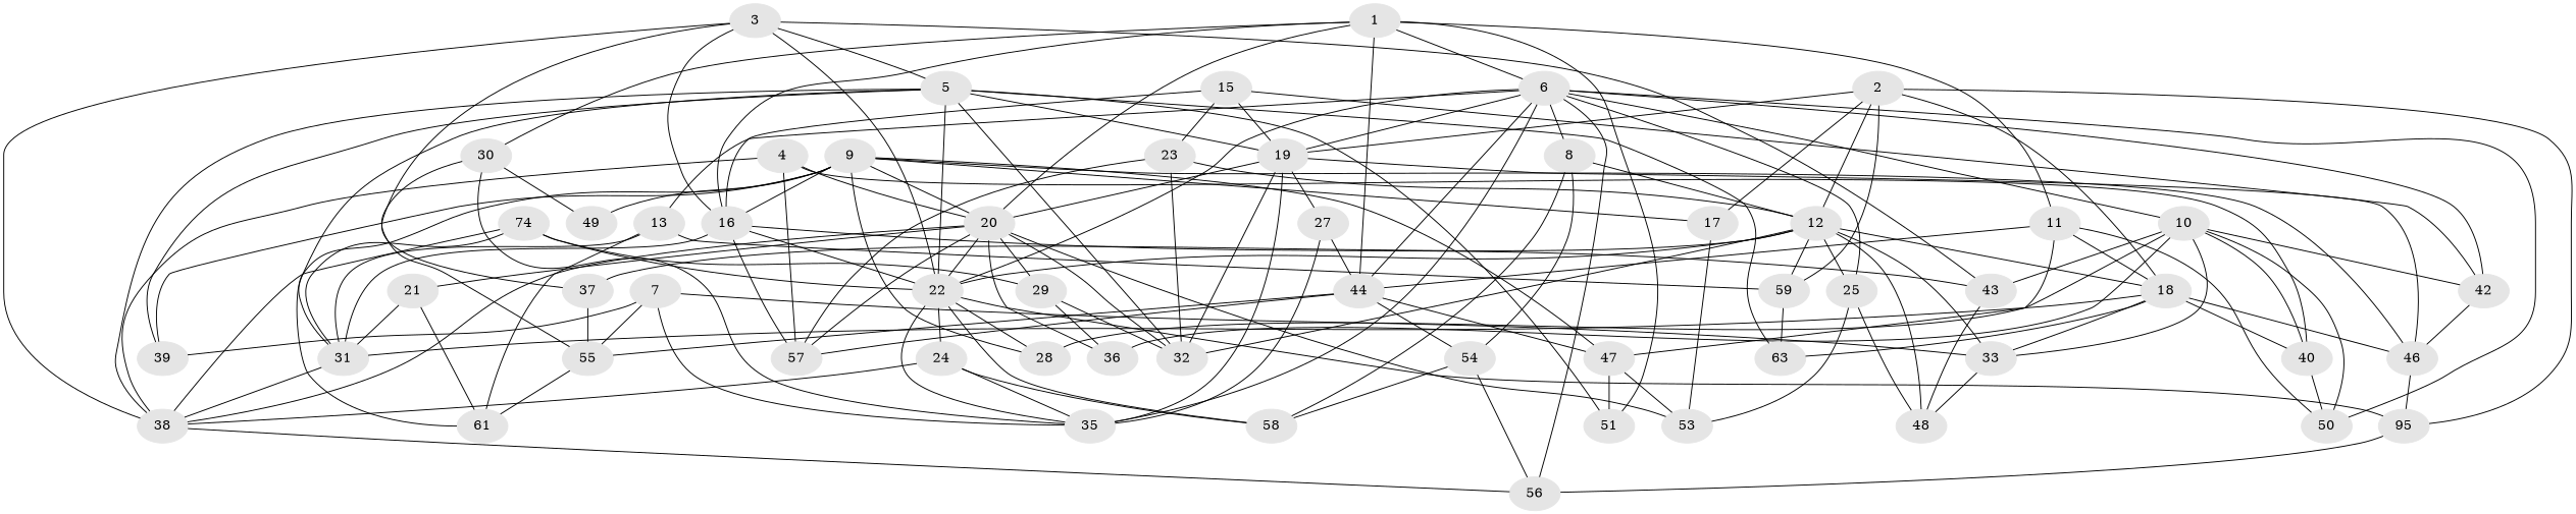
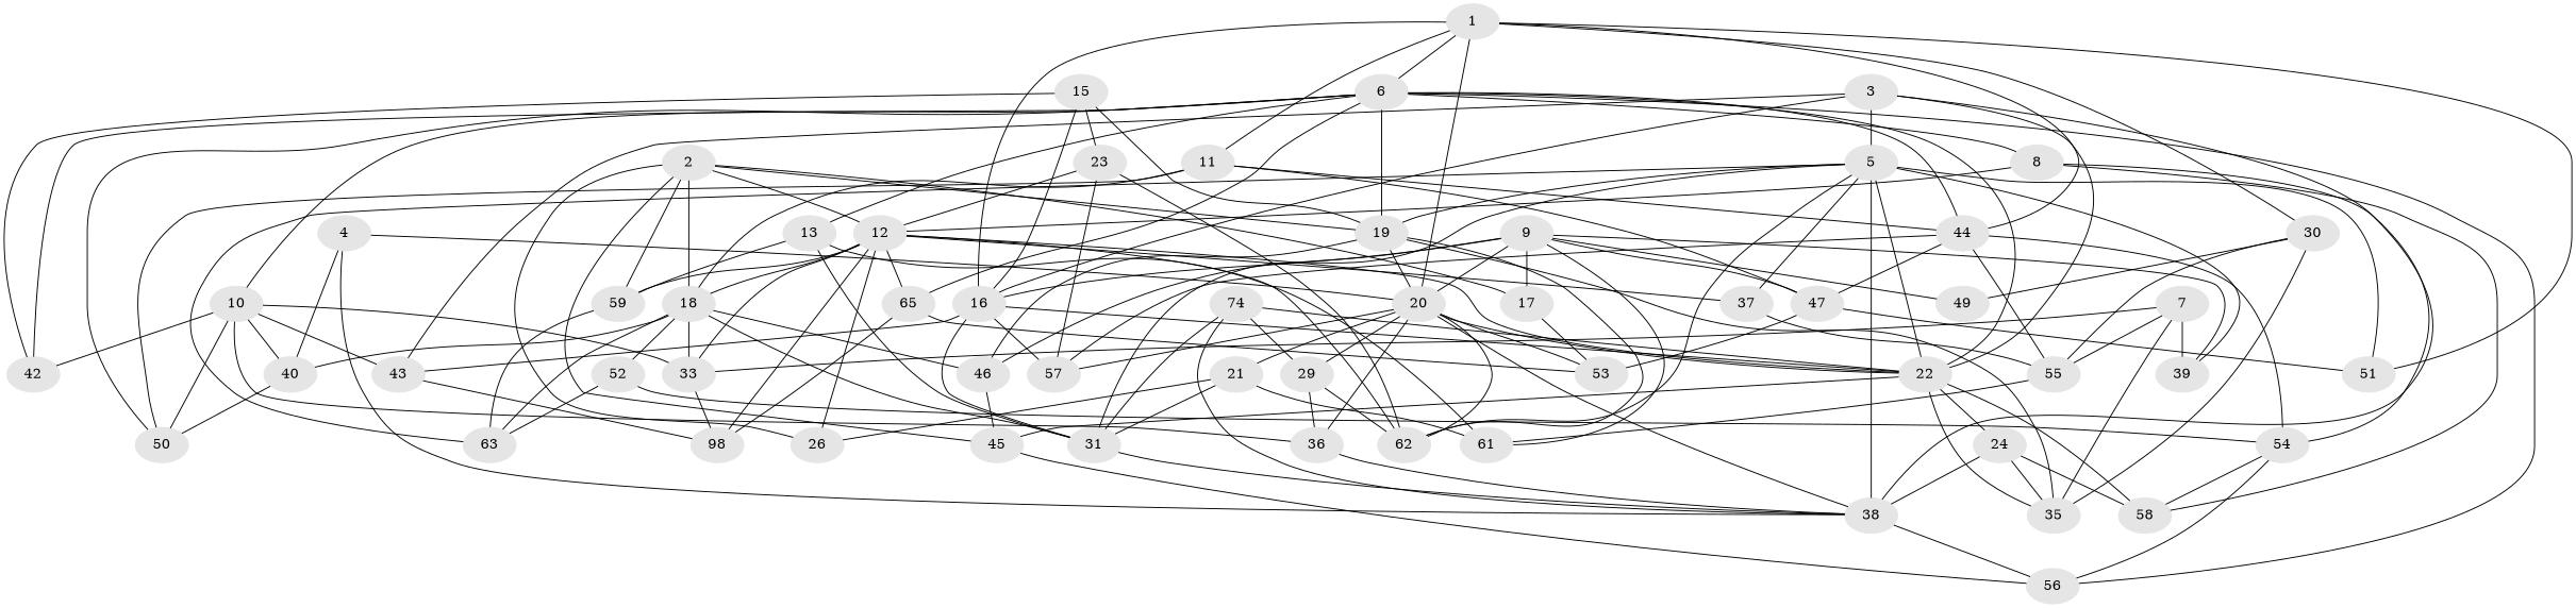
  graph {
    node [color=gray90 style=filled]
    edge [weight=1.0]
    1
    6
    11
    16
    20
    30
    44
    51
    19
    22
    8
    10
    13
-   25
+   25 [label=65]
    35
    42
    50
    56
    18
    47
    43
    57
    31
    38
-   32
+   32 [label=62]
    36
    29
    53
    21
    49
    55
    54
    2
    12
    17
-   45 [label=95]
+   26
+   45
    59
    37
    33
-   48
+   48 [label=98]
    40
    n43 [label=63]
    46
-   27
+   52
    3
    5
    39
-   28
    58
    24
    4
    61
    7
    9
    n57 [label=74]
    15
    23
    1 -- 6
    1 -- 11
    1 -- 16
    1 -- 20
    1 -- 30
    1 -- 44
    1 -- 51
    6 -- 44
    6 -- 19
    6 -- 22
    6 -- 8
    6 -- 10
    6 -- 13
    6 -- 25
-   6 -- 35
    6 -- 42
    6 -- 50
    6 -- 56
    11 -- 44 [weight=3.0]
    11 -- 50
    11 -- 18 [weight=2.0]
    11 -- 47
    16 -- 22
    16 -- 43
    16 -- 57 [weight=2.0]
    16 -- 31 [weight=2.0]
    20 -- 22
    20 -- 57
    20 -- 38
    20 -- 32
    20 -- 36
    20 -- 29
    20 -- 53
    20 -- 21
    30 -- 35
    30 -- 49
    30 -- 55
    44 -- 47
    44 -- 57
    44 -- 55
    44 -- 54
    19 -- 20
    19 -- 35 [weight=2.0]
    19 -- 32
    19 -- 46
-   19 -- 27 [weight=2.0]
    22 -- 35
    22 -- 45
-   22 -- 28
    22 -- 58
    22 -- 24
    8 -- 54
    8 -- 12
    8 -- 58
    10 -- 42
    10 -- 50
    10 -- 43
    10 -- 36
    10 -- 33
    10 -- 40
-   10 -- 28
    13 -- 31
    13 -- 59
    13 -- 61
    25 -- 53
    25 -- 48
-   42 -- 46
    18 -- 31
    18 -- 33
    18 -- 40
    18 -- n43
    18 -- 46
+   18 -- 52 [weight=2.0]
    47 -- 51
    47 -- 53
    43 -- 48
    31 -- 38
    38 -- 56
+   36 -- 38
    29 -- 32
    29 -- 36
    21 -- 31
+   21 -- 26
    21 -- 61
    55 -- 61
    54 -- 56
    54 -- 58
    2 -- 19 [weight=2.0]
    2 -- 18 [weight=2.0]
    2 -- 12
    2 -- 17
+   2 -- 26
    2 -- 45
    2 -- 59
    12 -- 22
    12 -- 25
    12 -- 18
    12 -- 32
+   12 -- 26
    12 -- 59
    12 -- 37
    12 -- 33 [weight=2.0]
    12 -- 48
    17 -- 53
    45 -- 56
    59 -- n43
    37 -- 55
    33 -- 48
    40 -- 50
    46 -- 45
-   27 -- 44
-   27 -- 35
+   52 -- 54
+   52 -- n43
    3 -- 16
    3 -- 22
    3 -- 43
    3 -- 38 [weight=2.0]
    3 -- 5 [weight=2.0]
    5 -- 51
    5 -- 19
    5 -- 22
    5 -- 31
    5 -- 38 [weight=2.0]
    5 -- 32
-   3 -- 37
+   5 -- 37
    5 -- n43
    5 -- 39
    24 -- 35
    24 -- 38
    24 -- 58
    4 -- 20
-   4 -- 57
    4 -- 38
    4 -- 40
    7 -- 35
    7 -- 55
    7 -- 33
    7 -- 39
    9 -- 16
    9 -- 20
    9 -- 47
    9 -- 49
    9 -- 17 [weight=2.0]
    9 -- 46
    9 -- 39
-   9 -- 28
    9 -- 61
    n57 -- 22
    n57 -- 31
    n57 -- 38
    n57 -- 29
    15 -- 16
    15 -- 19
    15 -- 42
    15 -- 23
    23 -- 57
    23 -- 32
    23 -- 12
  }
